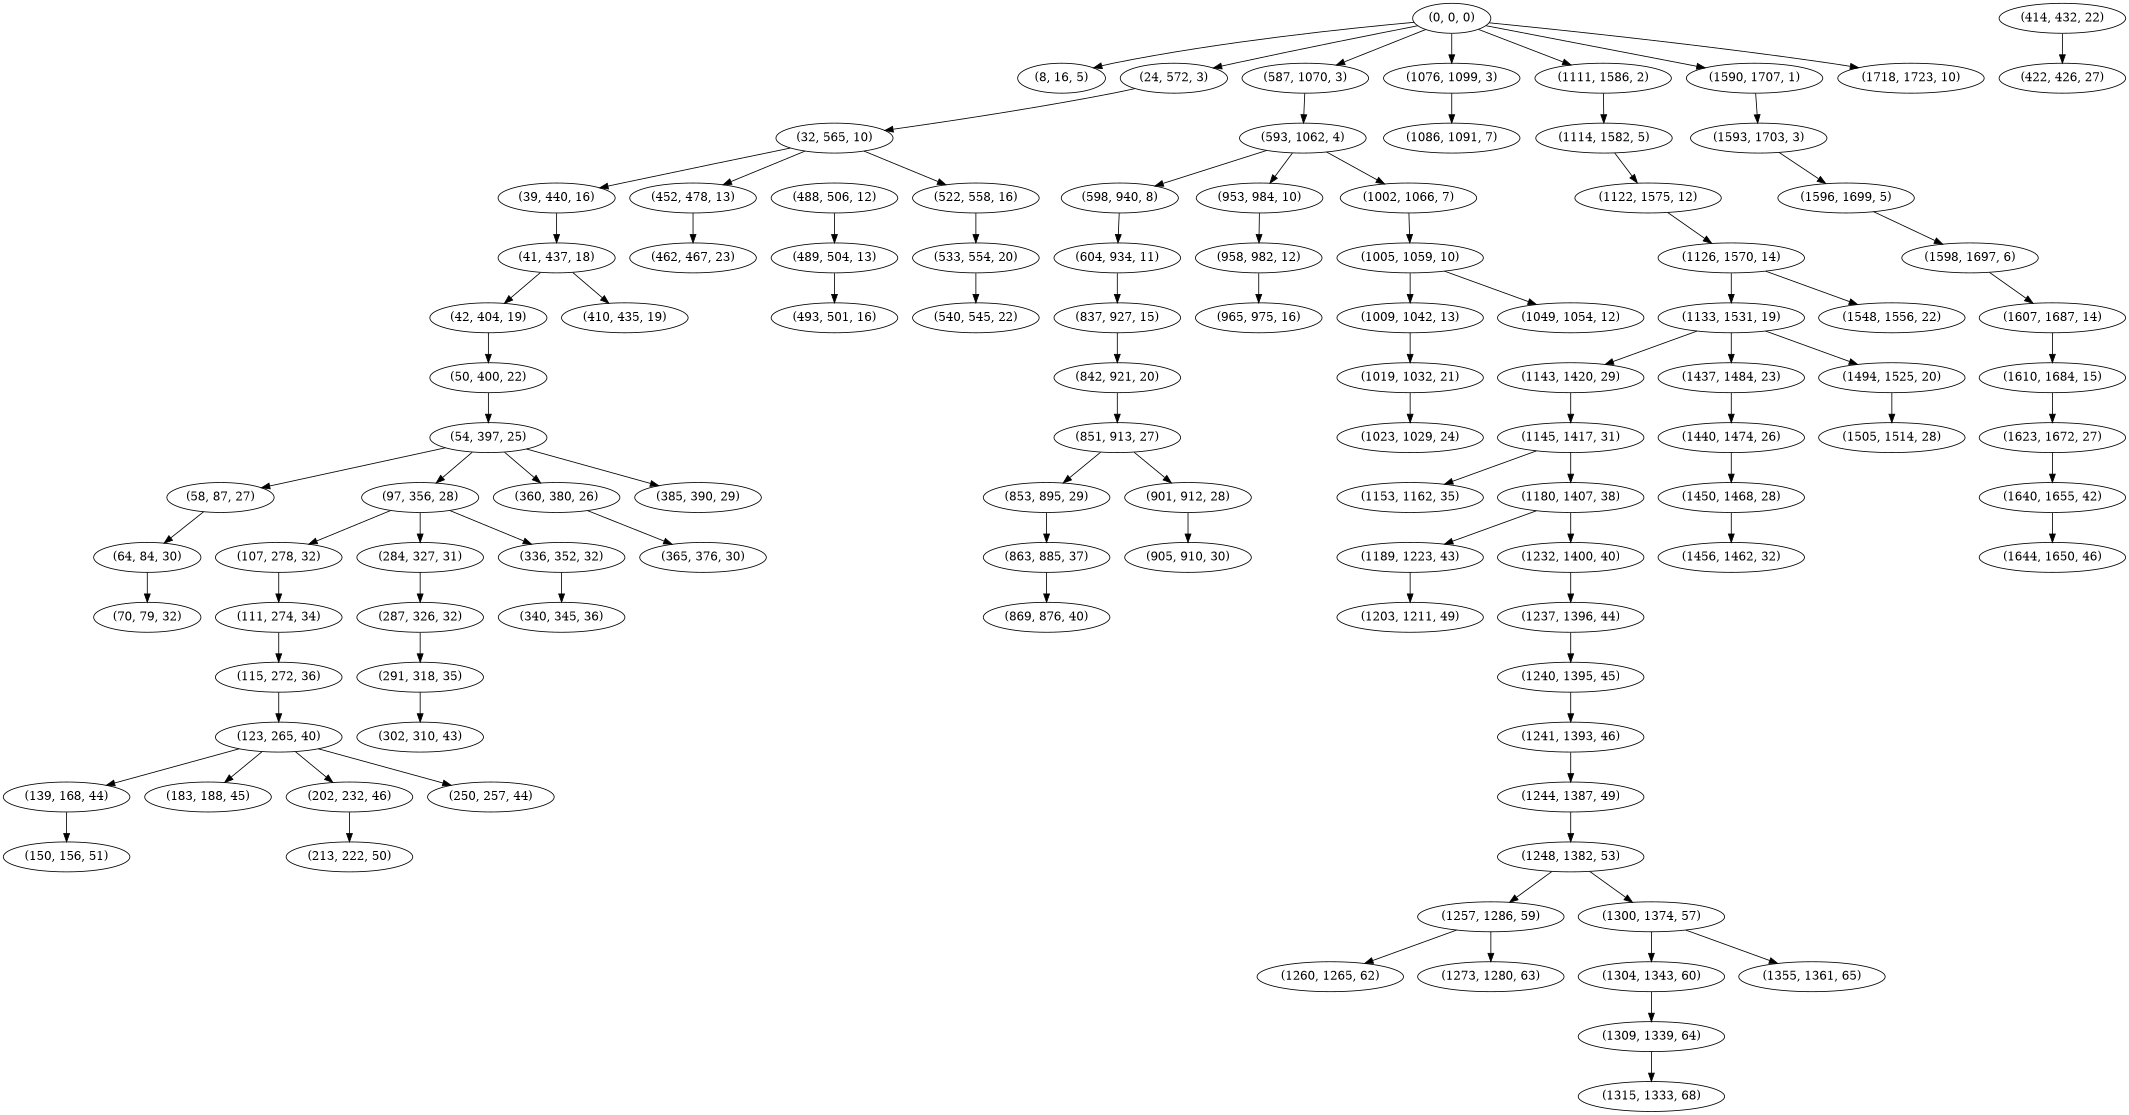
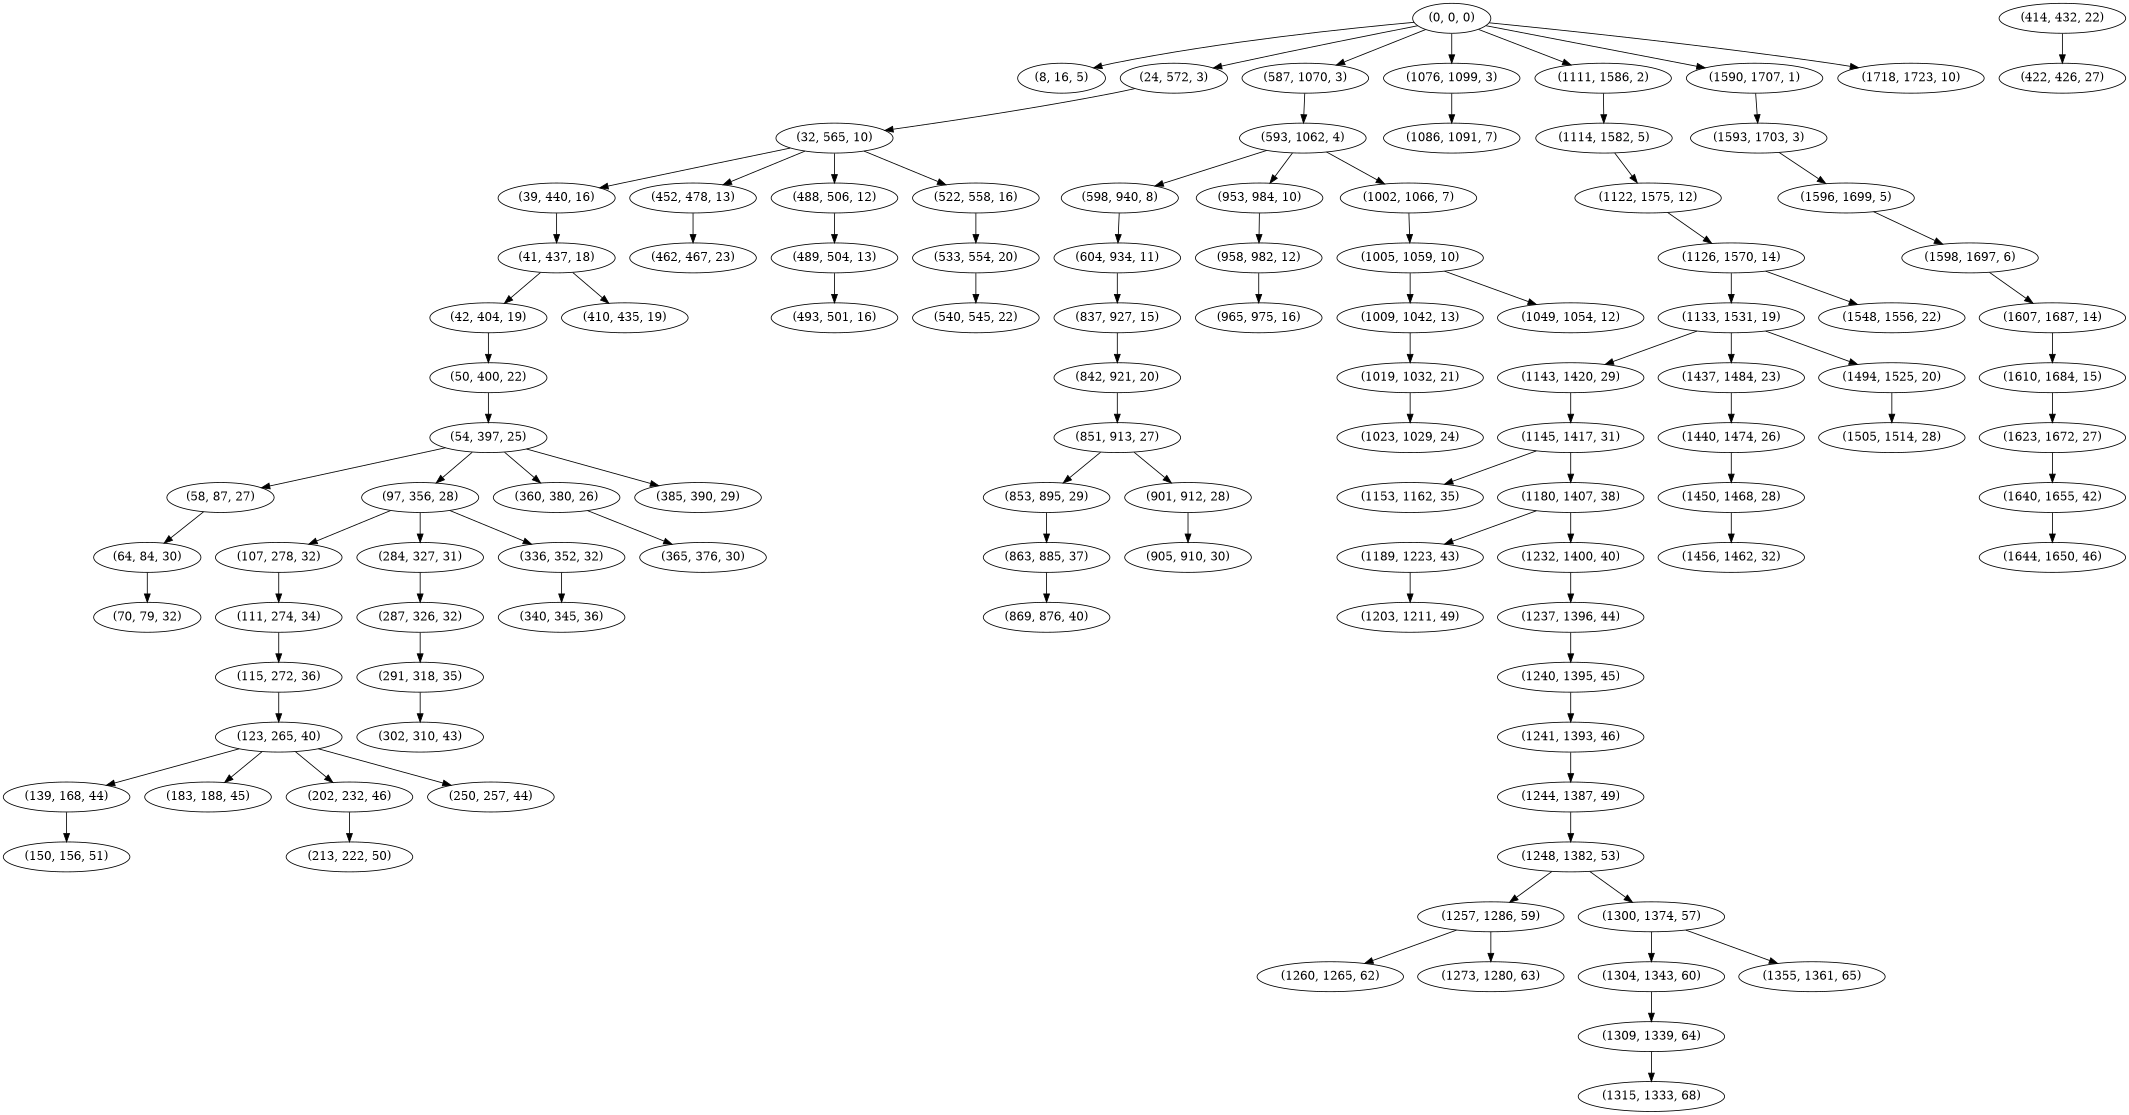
  digraph {
    "(0, 0, 0)"
    "(8, 16, 5)"
    "(24, 572, 3)"
    "(587, 1070, 3)"
    "(1076, 1099, 3)"
    "(1111, 1586, 2)"
    "(1590, 1707, 1)"
    "(1718, 1723, 10)"
    "(32, 565, 10)"
    n10 [label="(593, 1062, 4)"]
    "(1086, 1091, 7)"
    "(1114, 1582, 5)"
    "(1593, 1703, 3)"
    "(39, 440, 16)"
    "(452, 478, 13)"
    "(488, 506, 12)"
    "(522, 558, 16)"
    "(41, 437, 18)"
    "(462, 467, 23)"
    "(489, 504, 13)"
    "(533, 554, 20)"
    "(42, 404, 19)"
    "(410, 435, 19)"
    "(50, 400, 22)"
    "(54, 397, 25)"
    "(58, 87, 27)"
    "(97, 356, 28)"
    "(360, 380, 26)"
    "(385, 390, 29)"
    "(64, 84, 30)"
    "(107, 278, 32)"
    "(284, 327, 31)"
    "(336, 352, 32)"
    "(365, 376, 30)"
    "(70, 79, 32)"
    "(111, 274, 34)"
    "(287, 326, 32)"
    "(340, 345, 36)"
    "(115, 272, 36)"
    "(123, 265, 40)"
    "(139, 168, 44)"
    "(183, 188, 45)"
    "(202, 232, 46)"
    "(250, 257, 44)"
    "(150, 156, 51)"
    "(213, 222, 50)"
    "(291, 318, 35)"
    "(302, 310, 43)"
    "(414, 432, 22)"
    "(422, 426, 27)"
    "(493, 501, 16)"
    "(540, 545, 22)"
    "(598, 940, 8)"
    "(953, 984, 10)"
    "(1002, 1066, 7)"
    "(604, 934, 11)"
    "(958, 982, 12)"
    "(1005, 1059, 10)"
    "(837, 927, 15)"
    "(842, 921, 20)"
    "(851, 913, 27)"
    "(853, 895, 29)"
    "(901, 912, 28)"
    "(863, 885, 37)"
    "(905, 910, 30)"
    "(869, 876, 40)"
    "(965, 975, 16)"
    "(1009, 1042, 13)"
    "(1049, 1054, 12)"
    "(1019, 1032, 21)"
    "(1023, 1029, 24)"
    "(1122, 1575, 12)"
    "(1126, 1570, 14)"
    "(1133, 1531, 19)"
    "(1548, 1556, 22)"
    "(1143, 1420, 29)"
    "(1437, 1484, 23)"
    "(1494, 1525, 20)"
    "(1145, 1417, 31)"
    "(1440, 1474, 26)"
    "(1505, 1514, 28)"
    "(1153, 1162, 35)"
    "(1180, 1407, 38)"
    "(1189, 1223, 43)"
    "(1232, 1400, 40)"
    "(1203, 1211, 49)"
    "(1237, 1396, 44)"
    "(1240, 1395, 45)"
    "(1241, 1393, 46)"
    "(1244, 1387, 49)"
    "(1248, 1382, 53)"
    "(1257, 1286, 59)"
    "(1300, 1374, 57)"
    "(1260, 1265, 62)"
    "(1273, 1280, 63)"
    "(1304, 1343, 60)"
    "(1355, 1361, 65)"
    "(1309, 1339, 64)"
    "(1315, 1333, 68)"
    "(1450, 1468, 28)"
    "(1456, 1462, 32)"
    "(1596, 1699, 5)"
    "(1598, 1697, 6)"
    "(1607, 1687, 14)"
    "(1610, 1684, 15)"
    "(1623, 1672, 27)"
    "(1640, 1655, 42)"
    "(1644, 1650, 46)"
    "(0, 0, 0)" -> "(8, 16, 5)"
    "(0, 0, 0)" -> "(24, 572, 3)"
    "(0, 0, 0)" -> "(587, 1070, 3)"
    "(0, 0, 0)" -> "(1076, 1099, 3)"
    "(0, 0, 0)" -> "(1111, 1586, 2)"
    "(0, 0, 0)" -> "(1590, 1707, 1)"
    "(0, 0, 0)" -> "(1718, 1723, 10)"
    "(24, 572, 3)" -> "(32, 565, 10)"
    "(587, 1070, 3)" -> n10
    "(1076, 1099, 3)" -> "(1086, 1091, 7)"
    "(1111, 1586, 2)" -> "(1114, 1582, 5)"
    "(1590, 1707, 1)" -> "(1593, 1703, 3)"
    "(32, 565, 10)" -> "(39, 440, 16)"
    "(32, 565, 10)" -> "(452, 478, 13)"
+   "(32, 565, 10)" -> "(488, 506, 12)"
    "(32, 565, 10)" -> "(522, 558, 16)"
    n10 -> "(598, 940, 8)"
    n10 -> "(953, 984, 10)"
    n10 -> "(1002, 1066, 7)"
    "(1114, 1582, 5)" -> "(1122, 1575, 12)"
    "(1593, 1703, 3)" -> "(1596, 1699, 5)"
    "(39, 440, 16)" -> "(41, 437, 18)"
    "(452, 478, 13)" -> "(462, 467, 23)"
    "(488, 506, 12)" -> "(489, 504, 13)"
    "(522, 558, 16)" -> "(533, 554, 20)"
    "(41, 437, 18)" -> "(42, 404, 19)"
    "(41, 437, 18)" -> "(410, 435, 19)"
    "(489, 504, 13)" -> "(493, 501, 16)"
    "(533, 554, 20)" -> "(540, 545, 22)"
    "(42, 404, 19)" -> "(50, 400, 22)"
    "(50, 400, 22)" -> "(54, 397, 25)"
    "(54, 397, 25)" -> "(58, 87, 27)"
    "(54, 397, 25)" -> "(97, 356, 28)"
    "(54, 397, 25)" -> "(360, 380, 26)"
    "(54, 397, 25)" -> "(385, 390, 29)"
    "(58, 87, 27)" -> "(64, 84, 30)"
    "(97, 356, 28)" -> "(107, 278, 32)"
    "(97, 356, 28)" -> "(284, 327, 31)"
    "(97, 356, 28)" -> "(336, 352, 32)"
    "(360, 380, 26)" -> "(365, 376, 30)"
    "(64, 84, 30)" -> "(70, 79, 32)"
    "(107, 278, 32)" -> "(111, 274, 34)"
    "(284, 327, 31)" -> "(287, 326, 32)"
    "(336, 352, 32)" -> "(340, 345, 36)"
    "(111, 274, 34)" -> "(115, 272, 36)"
    "(287, 326, 32)" -> "(291, 318, 35)"
    "(115, 272, 36)" -> "(123, 265, 40)"
    "(123, 265, 40)" -> "(139, 168, 44)"
    "(123, 265, 40)" -> "(183, 188, 45)"
    "(123, 265, 40)" -> "(202, 232, 46)"
    "(123, 265, 40)" -> "(250, 257, 44)"
    "(139, 168, 44)" -> "(150, 156, 51)"
    "(202, 232, 46)" -> "(213, 222, 50)"
    "(291, 318, 35)" -> "(302, 310, 43)"
    "(414, 432, 22)" -> "(422, 426, 27)"
    "(598, 940, 8)" -> "(604, 934, 11)"
    "(953, 984, 10)" -> "(958, 982, 12)"
    "(1002, 1066, 7)" -> "(1005, 1059, 10)"
    "(604, 934, 11)" -> "(837, 927, 15)"
    "(958, 982, 12)" -> "(965, 975, 16)"
    "(1005, 1059, 10)" -> "(1009, 1042, 13)"
    "(1005, 1059, 10)" -> "(1049, 1054, 12)"
    "(837, 927, 15)" -> "(842, 921, 20)"
    "(842, 921, 20)" -> "(851, 913, 27)"
    "(851, 913, 27)" -> "(853, 895, 29)"
    "(851, 913, 27)" -> "(901, 912, 28)"
    "(853, 895, 29)" -> "(863, 885, 37)"
    "(901, 912, 28)" -> "(905, 910, 30)"
    "(863, 885, 37)" -> "(869, 876, 40)"
    "(1009, 1042, 13)" -> "(1019, 1032, 21)"
    "(1019, 1032, 21)" -> "(1023, 1029, 24)"
    "(1122, 1575, 12)" -> "(1126, 1570, 14)"
    "(1126, 1570, 14)" -> "(1133, 1531, 19)"
    "(1126, 1570, 14)" -> "(1548, 1556, 22)"
    "(1133, 1531, 19)" -> "(1143, 1420, 29)"
    "(1133, 1531, 19)" -> "(1437, 1484, 23)"
    "(1133, 1531, 19)" -> "(1494, 1525, 20)"
    "(1143, 1420, 29)" -> "(1145, 1417, 31)"
    "(1437, 1484, 23)" -> "(1440, 1474, 26)"
    "(1494, 1525, 20)" -> "(1505, 1514, 28)"
    "(1145, 1417, 31)" -> "(1153, 1162, 35)"
    "(1145, 1417, 31)" -> "(1180, 1407, 38)"
    "(1440, 1474, 26)" -> "(1450, 1468, 28)"
    "(1180, 1407, 38)" -> "(1189, 1223, 43)"
    "(1180, 1407, 38)" -> "(1232, 1400, 40)"
    "(1189, 1223, 43)" -> "(1203, 1211, 49)"
    "(1232, 1400, 40)" -> "(1237, 1396, 44)"
    "(1237, 1396, 44)" -> "(1240, 1395, 45)"
    "(1240, 1395, 45)" -> "(1241, 1393, 46)"
    "(1241, 1393, 46)" -> "(1244, 1387, 49)"
    "(1244, 1387, 49)" -> "(1248, 1382, 53)"
    "(1248, 1382, 53)" -> "(1257, 1286, 59)"
    "(1248, 1382, 53)" -> "(1300, 1374, 57)"
    "(1257, 1286, 59)" -> "(1260, 1265, 62)"
    "(1257, 1286, 59)" -> "(1273, 1280, 63)"
    "(1300, 1374, 57)" -> "(1304, 1343, 60)"
    "(1300, 1374, 57)" -> "(1355, 1361, 65)"
    "(1304, 1343, 60)" -> "(1309, 1339, 64)"
    "(1309, 1339, 64)" -> "(1315, 1333, 68)"
    "(1450, 1468, 28)" -> "(1456, 1462, 32)"
    "(1596, 1699, 5)" -> "(1598, 1697, 6)"
    "(1598, 1697, 6)" -> "(1607, 1687, 14)"
    "(1607, 1687, 14)" -> "(1610, 1684, 15)"
    "(1610, 1684, 15)" -> "(1623, 1672, 27)"
    "(1623, 1672, 27)" -> "(1640, 1655, 42)"
    "(1640, 1655, 42)" -> "(1644, 1650, 46)"
  }
